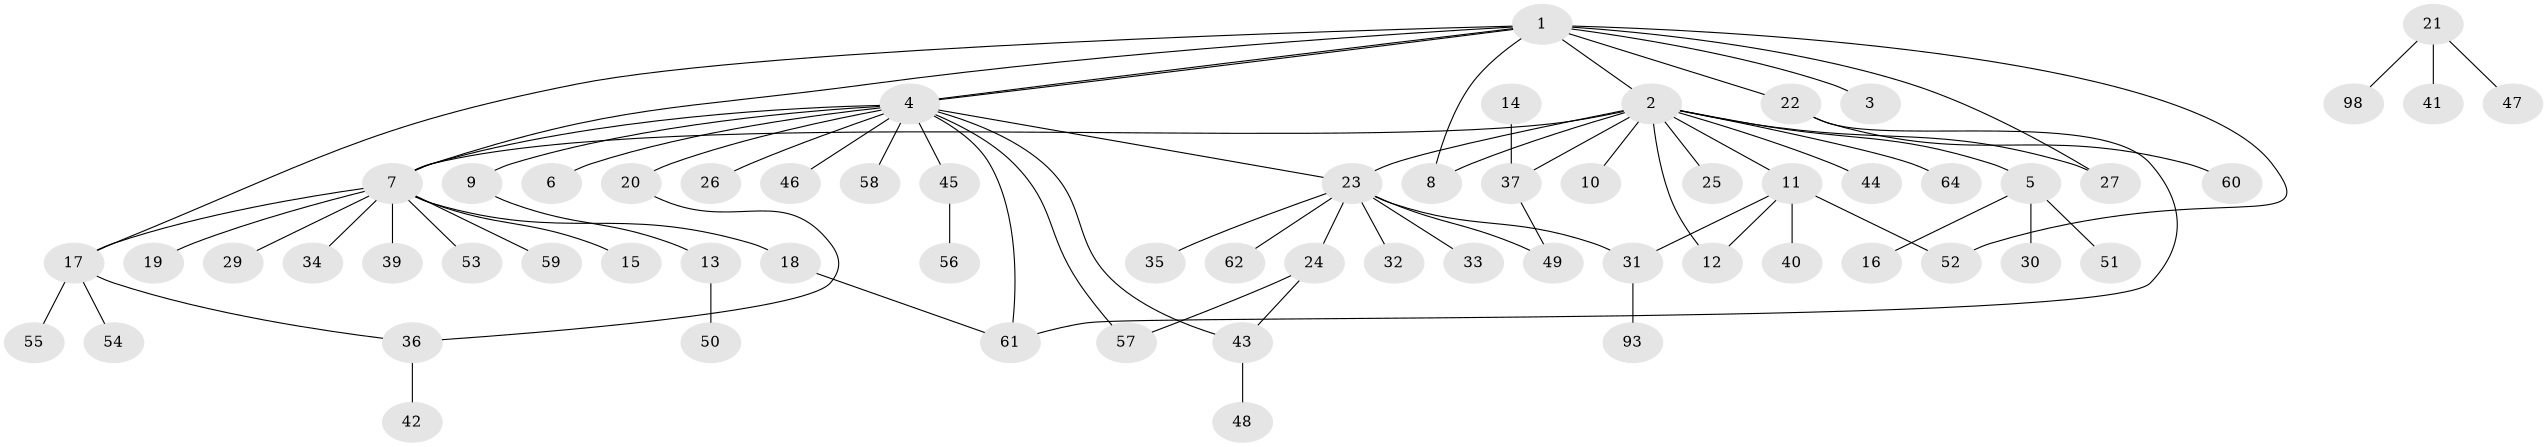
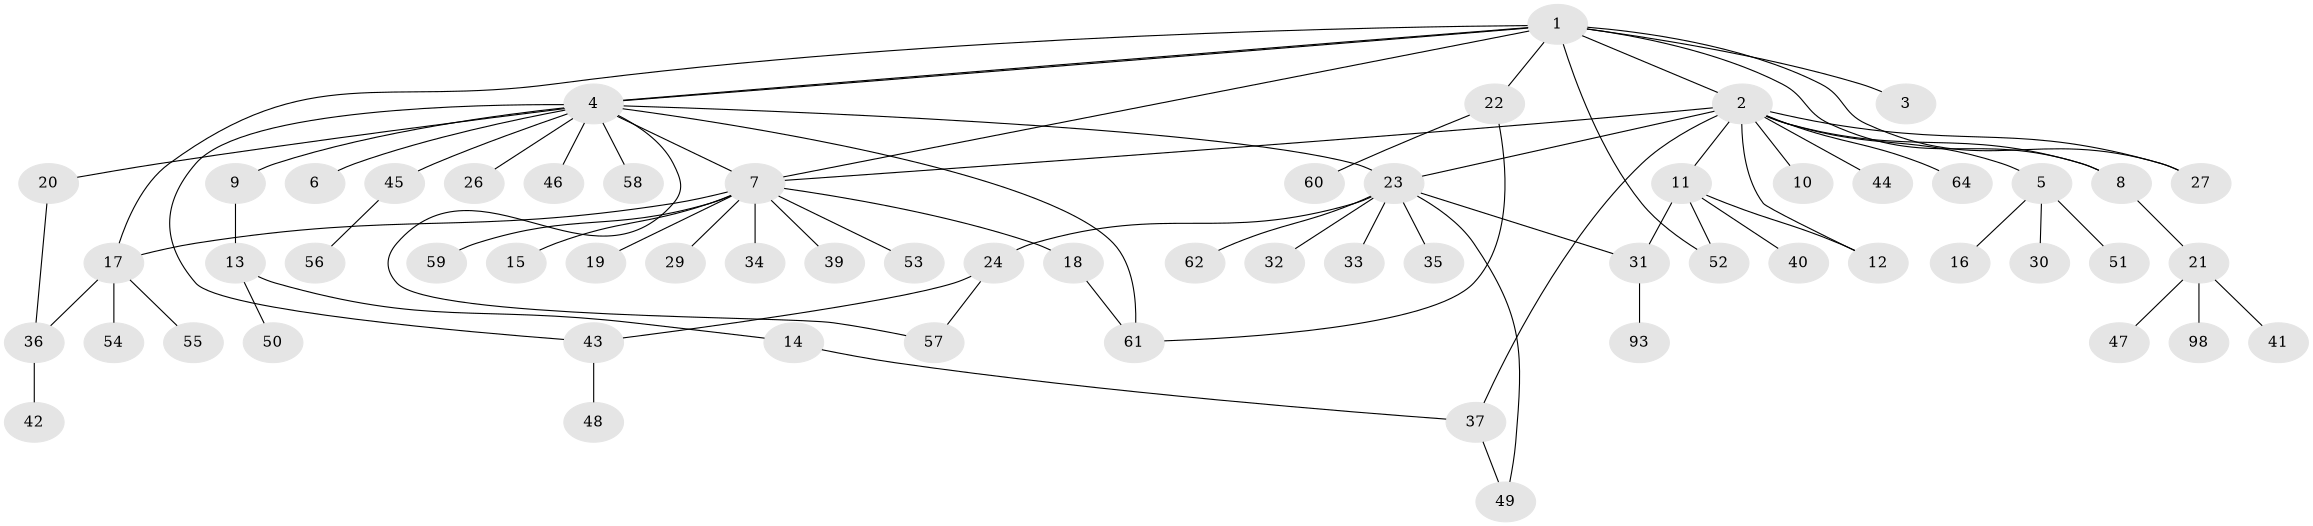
  graph {
    node [color=gray90 style=filled]
    1
    2
    3
    4
    7
    8
    17
    22
    27
    52
    5
    10
    11
    12
    23
-   25
    37
    44
    64
    6
    9
    20
    26
    43
    45
    46
    57
    58
    61
    15
    18
    19
    29
    34
    39
    53
    59
    21
    36
    54
    55
    60
    16
    30
    51
    31
    40
    24
    32
    33
    35
    49
    62
    13
    48
    56
    n57 [label=98]
    41
    47
    14
    50
    n62 [label=93]
    42
    1 -- 2
    1 -- 3
    1 -- 4
    1 -- 4
    1 -- 7
    1 -- 8
    1 -- 17
    1 -- 22
    1 -- 27
    1 -- 52
    2 -- 7
    2 -- 8
    2 -- 27
    2 -- 5
    2 -- 10
    2 -- 11
    2 -- 12
    2 -- 23
-   2 -- 25
    2 -- 37
    2 -- 44
    2 -- 64
    4 -- 7
    4 -- 23
    4 -- 6
    4 -- 9
    4 -- 20
    4 -- 26
    4 -- 43
    4 -- 45
    4 -- 46
    4 -- 57
    4 -- 58
    4 -- 61
    7 -- 17
    7 -- 15
    7 -- 18
    7 -- 19
    7 -- 29
    7 -- 34
    7 -- 39
    7 -- 53
    7 -- 59
+   8 -- 21
    17 -- 36
    17 -- 54
    17 -- 55
    22 -- 61
    22 -- 60
    5 -- 16
    5 -- 30
    5 -- 51
    11 -- 52
    11 -- 12
    11 -- 31
    11 -- 40
    23 -- 31
    23 -- 24
    23 -- 32
    23 -- 33
    23 -- 35
    23 -- 49
    23 -- 62
    37 -- 49
    9 -- 13
    20 -- 36
    43 -- 48
    45 -- 56
    18 -- 61
    21 -- n57
    21 -- 41
    21 -- 47
    36 -- 42
    31 -- n62
    24 -- 43
    24 -- 57
+   13 -- 14
    13 -- 50
    14 -- 37
  }
